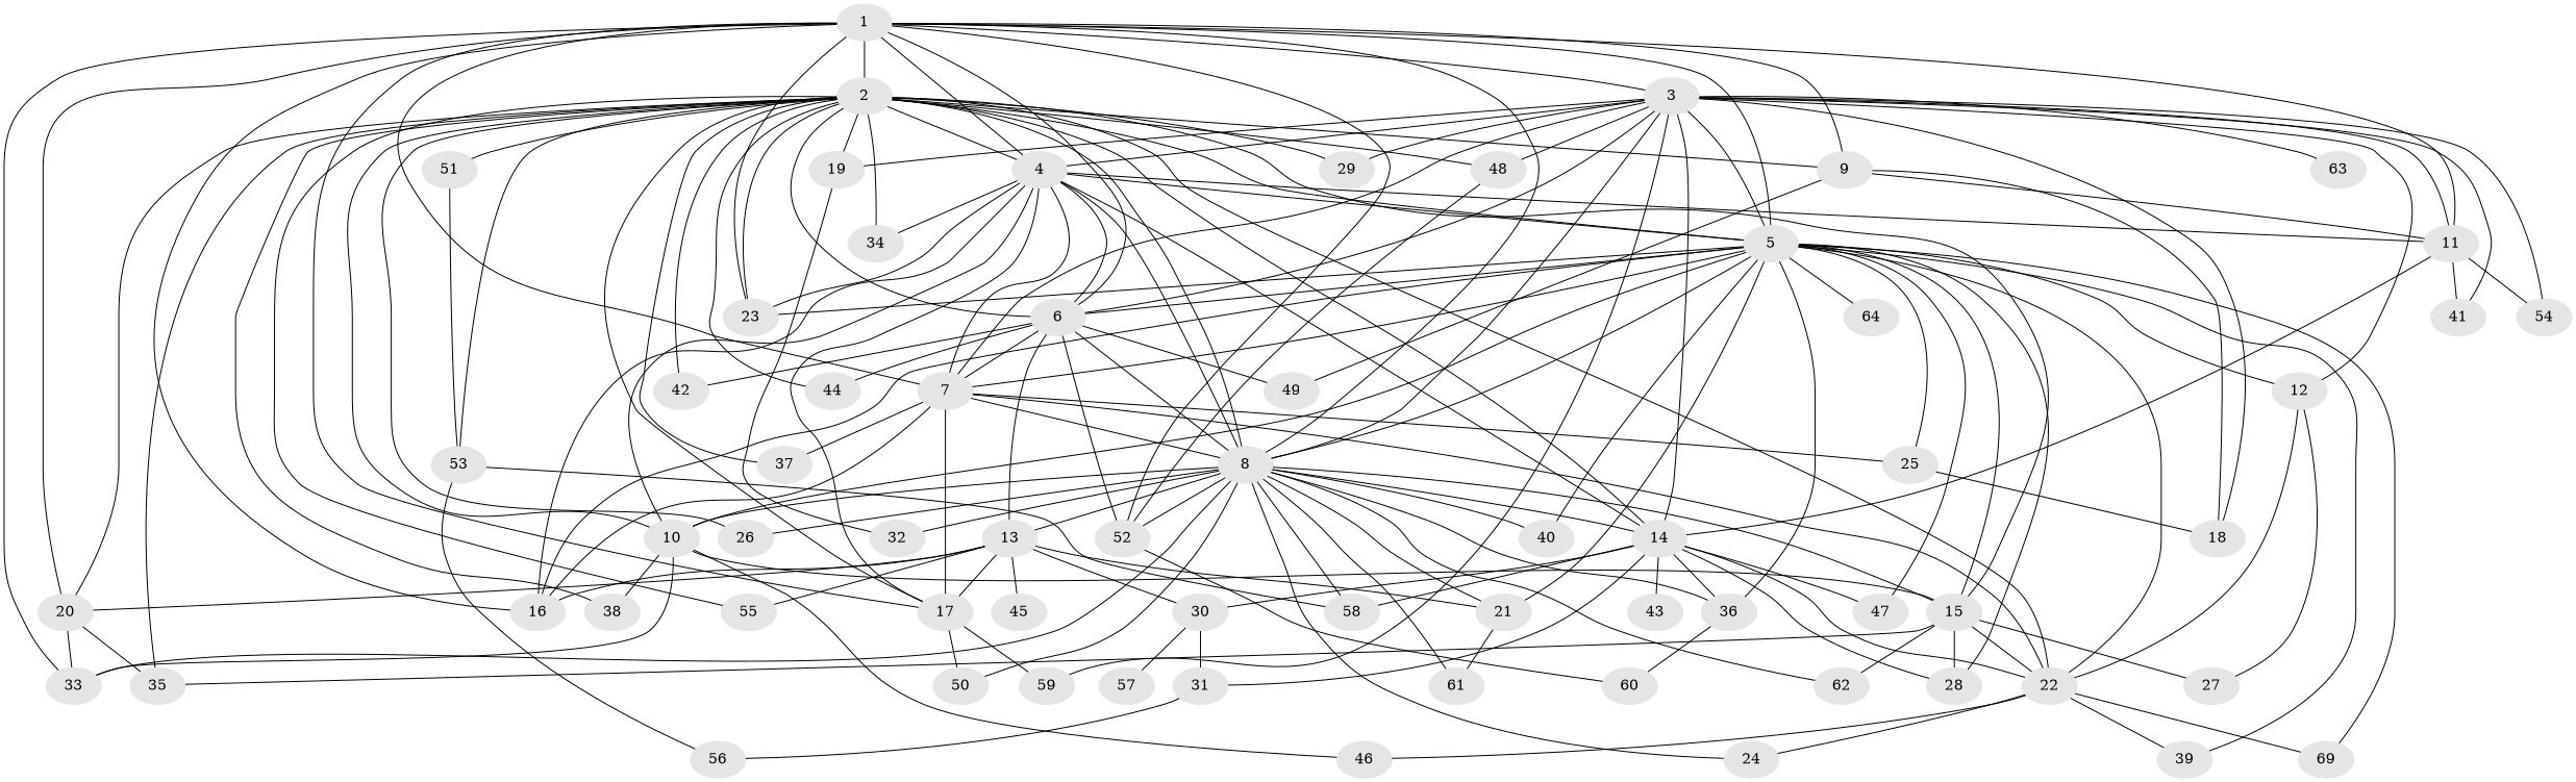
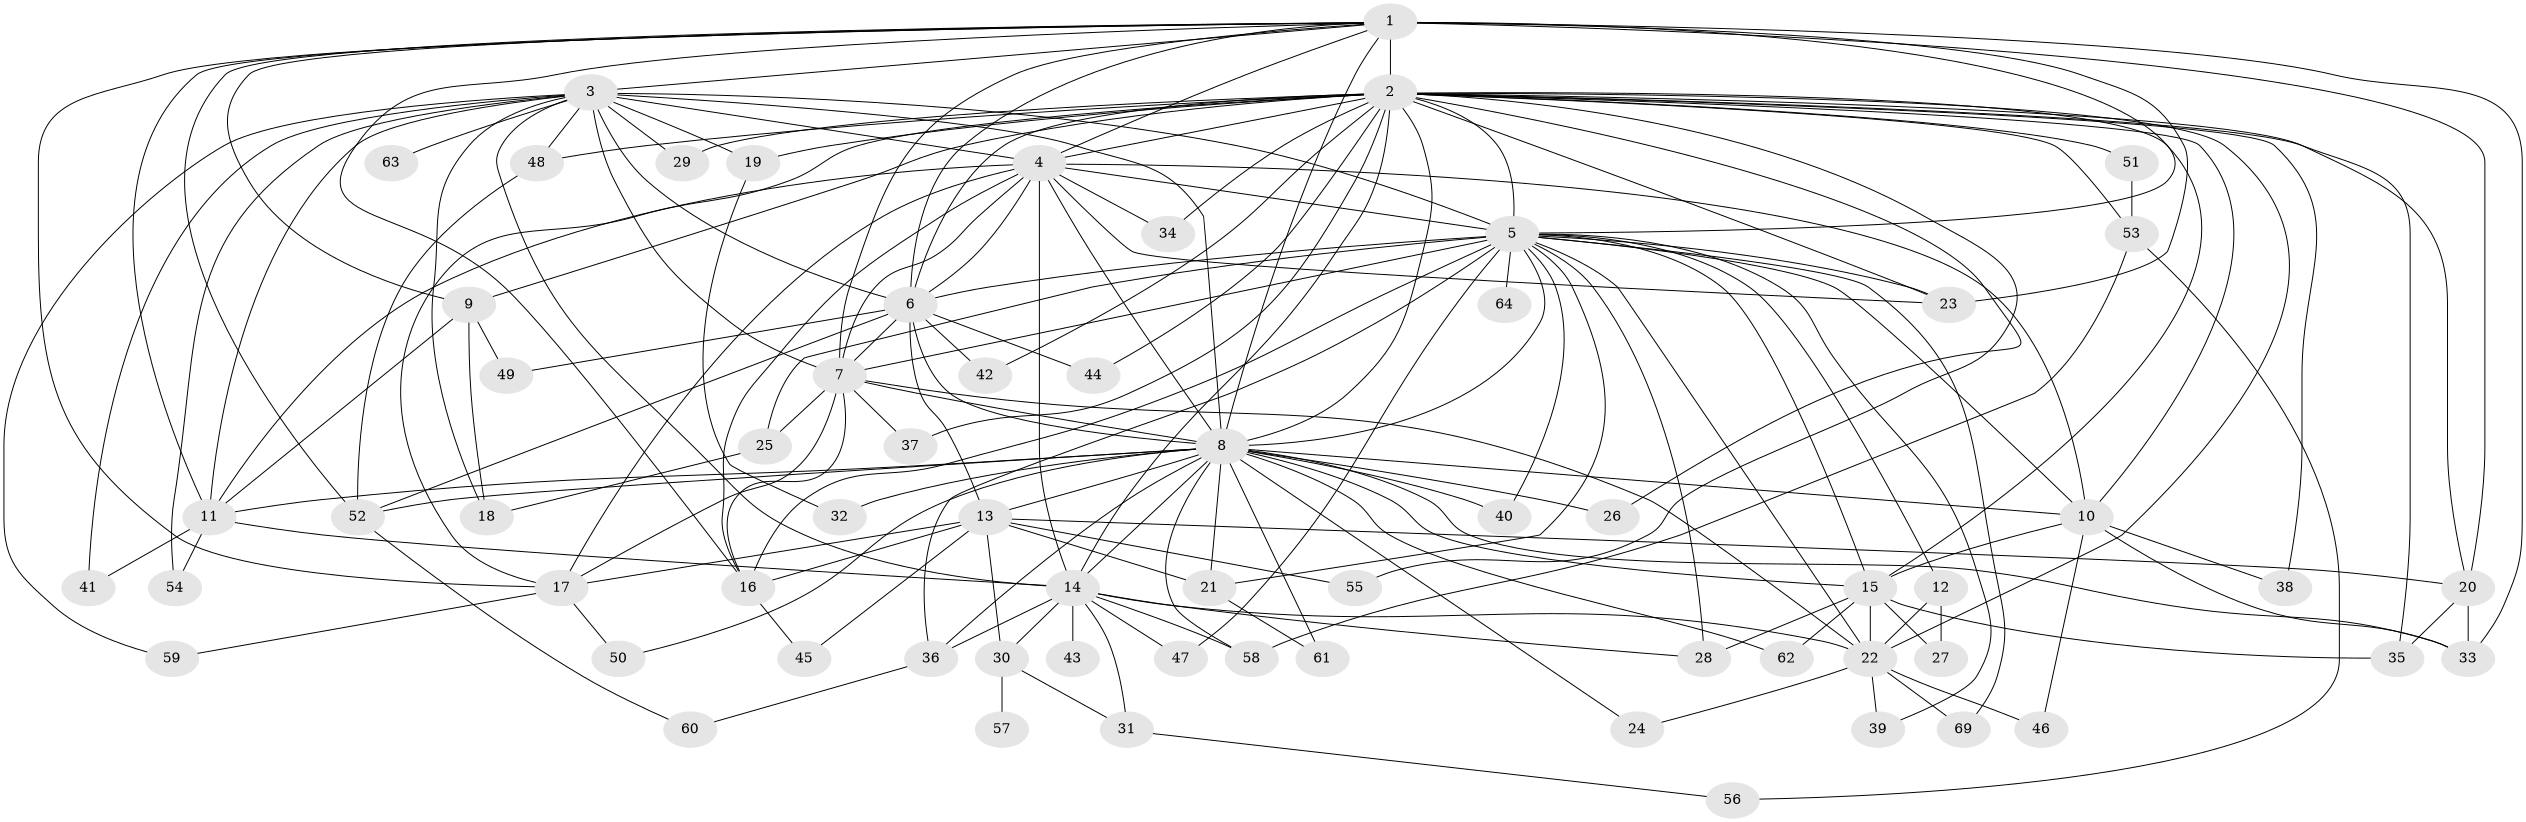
  graph {
    node [color=gray90 style=filled]
    edge [weight=1.0]
    1
    2
    3
    4
    5
    6
    7
    8
    9
    11
    16
    17
    20
    23
    33
    52
    10
    14
    15
    19
    22
    26
    29
    34
    35
    37
    38
    42
    44
    48
    51
    53
    55
    12
    18
    41
    54
    59
    63
    21
    25
    28
    36
    39
    40
    47
    64
    n48 [label=69]
    13
    49
    24
    32
    50
    58
    61
    62
    45
    60
    46
    30
    31
    43
    27
    56
    57
    1 -- 2 [weight=3.0]
    1 -- 3
    1 -- 4
    1 -- 5 [weight=2.0]
    1 -- 6
    1 -- 7
    1 -- 8
    1 -- 9
    1 -- 11
    1 -- 16
    1 -- 17
    1 -- 20 [weight=4.0]
    1 -- 23
    1 -- 33
    1 -- 52
    2 -- 4 [weight=3.0]
    2 -- 5 [weight=4.0]
    2 -- 6 [weight=2.0]
    2 -- 8 [weight=2.0]
    2 -- 9
    2 -- 17
    2 -- 20
    2 -- 23
    2 -- 10
    2 -- 14 [weight=2.0]
    2 -- 15
    2 -- 19 [weight=2.0]
    2 -- 22
    2 -- 26
    2 -- 29
    2 -- 34 [weight=2.0]
    2 -- 35
    2 -- 37
    2 -- 38
    2 -- 42
    2 -- 44 [weight=2.0]
    2 -- 48
    2 -- 51
    2 -- 53
    2 -- 55
    3 -- 4
    3 -- 5 [weight=2.0]
    3 -- 6
    3 -- 7 [weight=2.0]
    3 -- 8
    3 -- 11
    3 -- 14
    3 -- 19
    3 -- 29
    3 -- 48
-   3 -- 12
    3 -- 18
    3 -- 41
    3 -- 54
    3 -- 59
    3 -- 63
    4 -- 5 [weight=2.0]
    4 -- 6 [weight=2.0]
    4 -- 7
    4 -- 8
    4 -- 11
    4 -- 16
    4 -- 17
    4 -- 23
    4 -- 10
    4 -- 14 [weight=12.0]
    4 -- 34
    5 -- 6 [weight=2.0]
    5 -- 7 [weight=2.0]
    5 -- 8 [weight=2.0]
    5 -- 16 [weight=2.0]
    5 -- 23
    5 -- 10
    5 -- 15
    5 -- 22 [weight=2.0]
    5 -- 12
    5 -- 21
    5 -- 25
    5 -- 28
    5 -- 36 [weight=6.0]
    5 -- 39
    5 -- 40
    5 -- 47
    5 -- 64
    5 -- n48
    6 -- 7 [weight=2.0]
    6 -- 8 [weight=2.0]
    6 -- 52
    6 -- 42
    6 -- 44
    6 -- 13 [weight=2.0]
    6 -- 49
    7 -- 8 [weight=2.0]
    7 -- 16
    7 -- 17
    7 -- 22
    7 -- 37
    7 -- 25
+   8 -- 11
    8 -- 33
    8 -- 52
    8 -- 10
    8 -- 14
    8 -- 15
    8 -- 26
    8 -- 21
    8 -- 36 [weight=2.0]
    8 -- 40
    8 -- 13
    8 -- 24
    8 -- 32
    8 -- 50
    8 -- 58
    8 -- 61
    8 -- 62
    9 -- 11
    9 -- 18
    9 -- 49
    11 -- 14
    11 -- 41
    11 -- 54
+   16 -- 45
    17 -- 59
    17 -- 50
    20 -- 33
    20 -- 35
    52 -- 60
    10 -- 33
    10 -- 15 [weight=3.0]
    10 -- 38
    10 -- 46
    14 -- 22
    14 -- 28
    14 -- 36
    14 -- 47
    14 -- 58 [weight=2.0]
    14 -- 30
    14 -- 31
    14 -- 43 [weight=2.0]
    15 -- 22
    15 -- 35
    15 -- 28
    15 -- 62
    15 -- 27
    19 -- 32
    22 -- 39
    22 -- n48
    22 -- 24
    22 -- 46
    48 -- 52
    51 -- 53
    53 -- 58
    53 -- 56
    12 -- 22
    12 -- 27
    21 -- 61
    25 -- 18
    36 -- 60
    13 -- 16
    13 -- 17
    13 -- 20
    13 -- 55
    13 -- 21
    13 -- 45
    13 -- 30
    30 -- 31
    30 -- 57
    31 -- 56
  }
